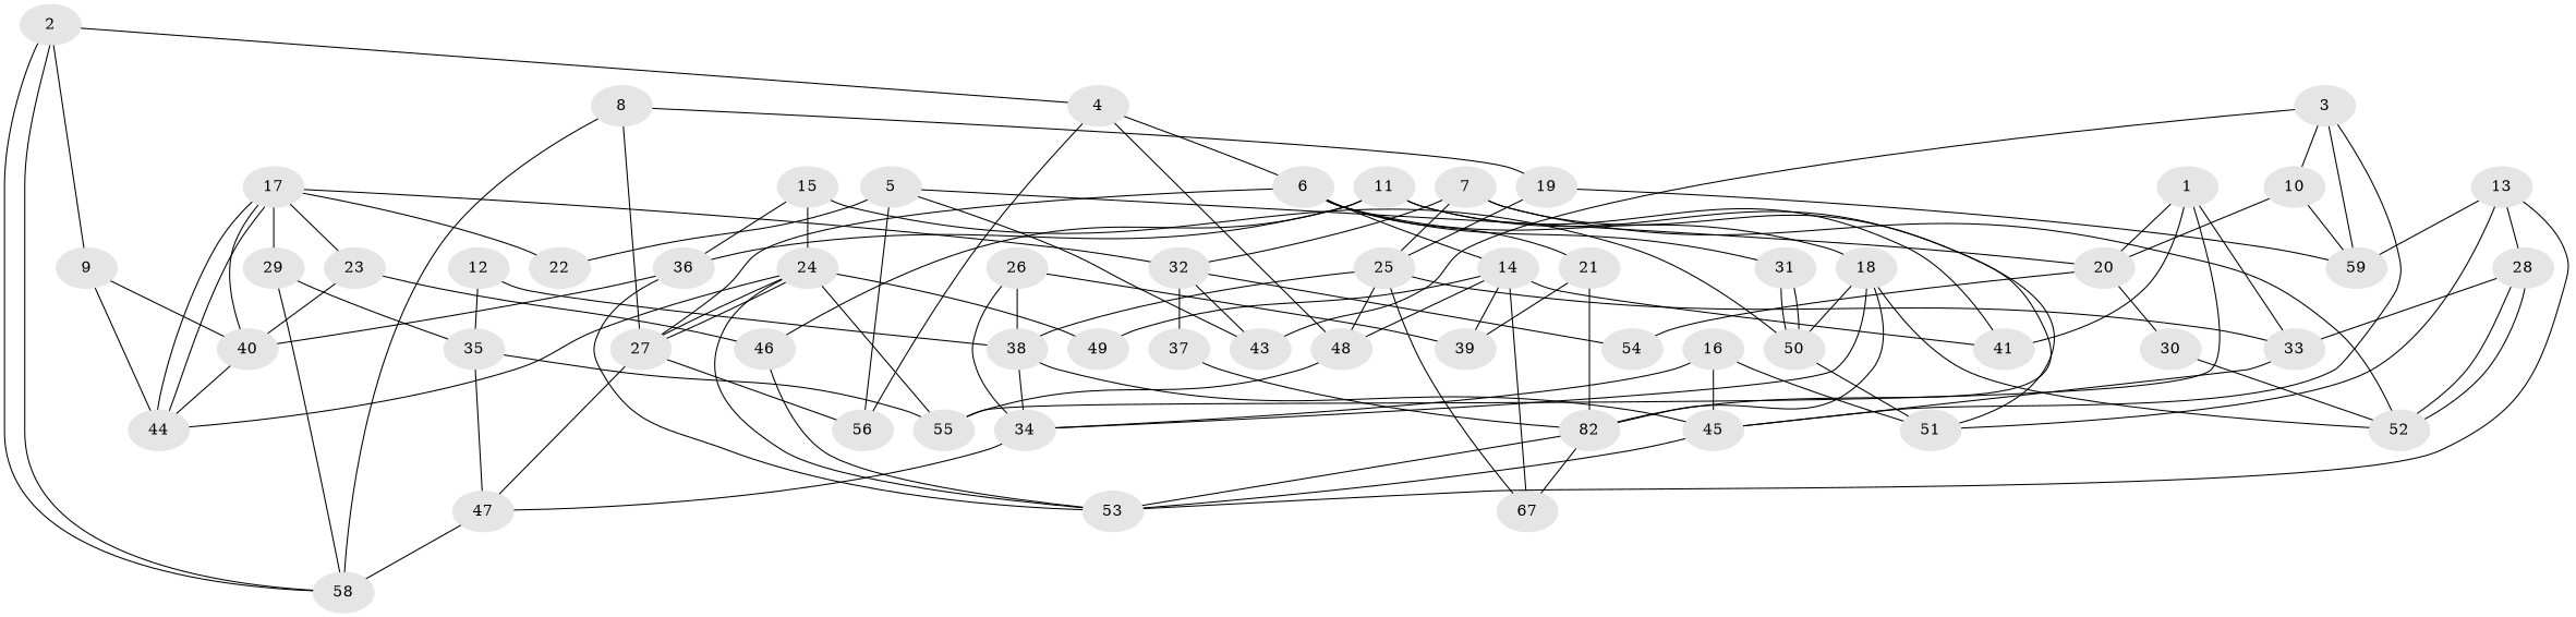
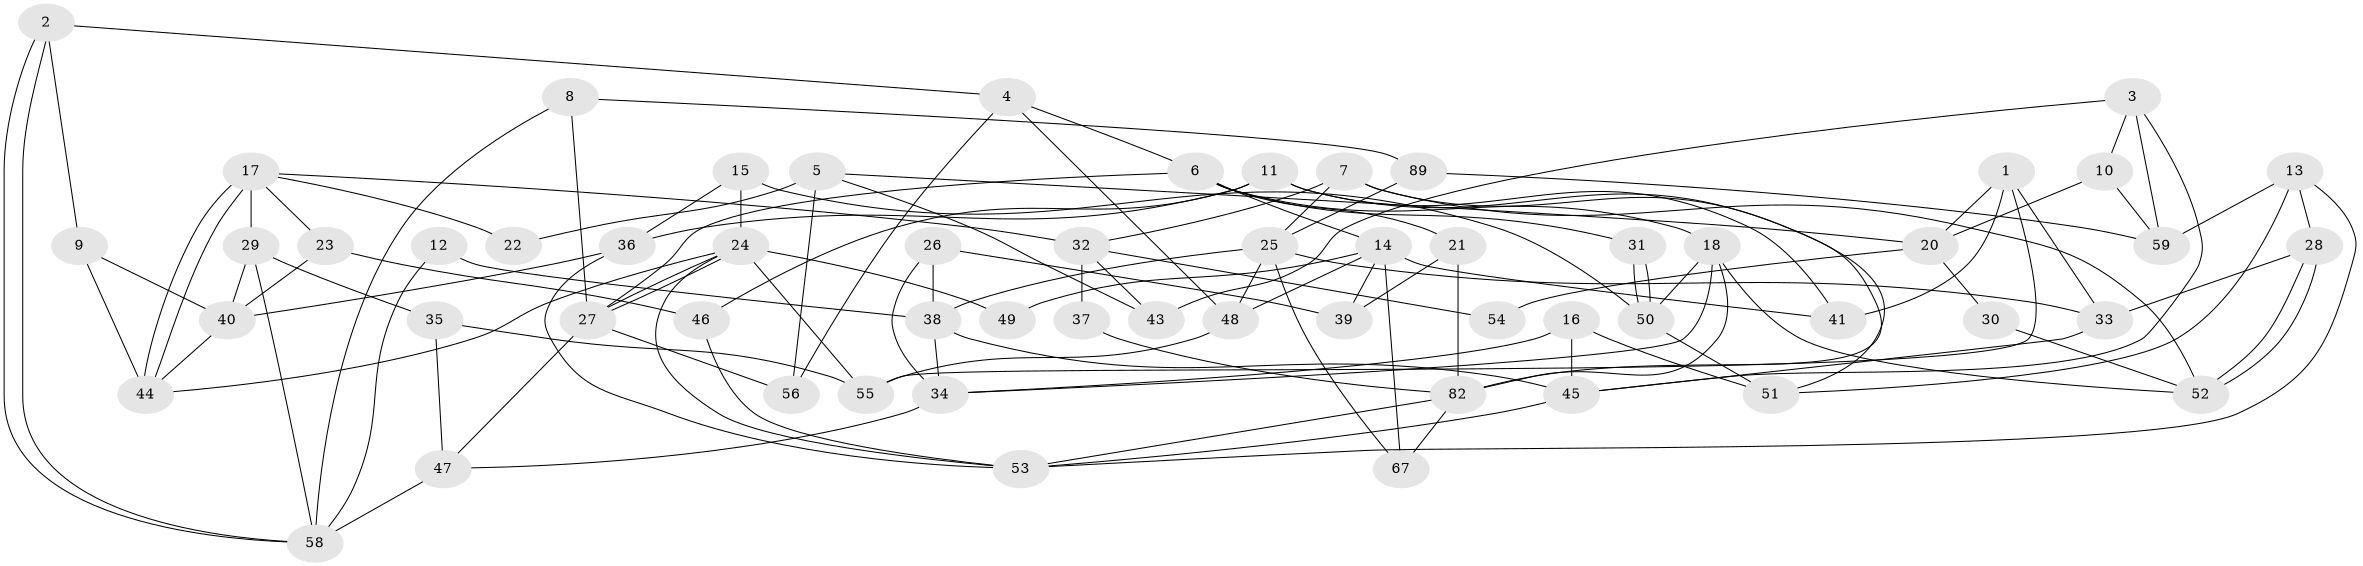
  graph {
    node [color=gray90 style=filled]
    1
    20
    33
    41
    55
    30
    54
    45
    2
    4
    9
    58
    6
    48
    56
    40
    44
    3
    10
    43
    59
    24
    27
    53
    49
    14
    18
    31
    21
    5
    22
    39
    n33 [label=67]
    n34 [label=82]
    52
    50
    34
    47
    7
    25
    32
    38
    37
    8
-   19
+   19 [label=89]
    11
    36
    46
    51
    12
    13
    28
    15
    16
    17
    23
    29
    35
    26
    1 -- 20
    1 -- 33
    1 -- 41
    1 -- 55
    20 -- 30
    20 -- 54
    33 -- 45
    30 -- 52
    45 -- 53
    2 -- 4
    2 -- 9
    2 -- 58
    2 -- 58
    4 -- 6
    4 -- 48
    4 -- 56
    9 -- 40
    9 -- 44
    6 -- 27
    6 -- 14
    6 -- 18
    6 -- 31
    6 -- 21
    48 -- 55
    40 -- 44
    3 -- 45
    3 -- 10
    3 -- 43
    3 -- 59
    10 -- 20
    10 -- 59
    24 -- 55
    24 -- 44
    24 -- 27
    24 -- 27
    24 -- 53
    24 -- 49
    27 -- 56
    27 -- 47
    14 -- 41
    14 -- 48
    14 -- 49
    14 -- 39
    14 -- n33
    18 -- n34
    18 -- 52
    18 -- 50
    18 -- 34
    31 -- 50
    31 -- 50
    21 -- 39
    21 -- n34
    5 -- 20
    5 -- 56
    5 -- 43
    5 -- 22
    n34 -- 53
    n34 -- n33
    50 -- 51
    34 -- 47
    47 -- 58
    7 -- n34
    7 -- 52
    7 -- 25
    7 -- 32
    25 -- 33
    25 -- 48
    25 -- n33
    25 -- 38
    32 -- 54
    32 -- 43
    32 -- 37
    38 -- 45
    38 -- 34
    37 -- n34
    8 -- 58
    8 -- 27
    8 -- 19
    19 -- 59
    19 -- 25
    11 -- 41
    11 -- 36
    11 -- 46
    11 -- 51
    36 -- 40
    36 -- 53
    46 -- 53
-   12 -- 35
+   12 -- 58
    12 -- 38
    13 -- 59
    13 -- 53
    13 -- 51
    13 -- 28
    28 -- 33
    28 -- 52
    28 -- 52
    15 -- 24
    15 -- 50
    15 -- 36
    16 -- 45
    16 -- 34
    16 -- 51
    17 -- 44
    17 -- 44
    17 -- 22
    17 -- 32
    17 -- 23
    17 -- 29
    23 -- 40
    23 -- 46
    29 -- 58
-   17 -- 40
+   29 -- 40
    29 -- 35
    35 -- 55
    35 -- 47
    26 -- 39
    26 -- 34
    26 -- 38
  }
